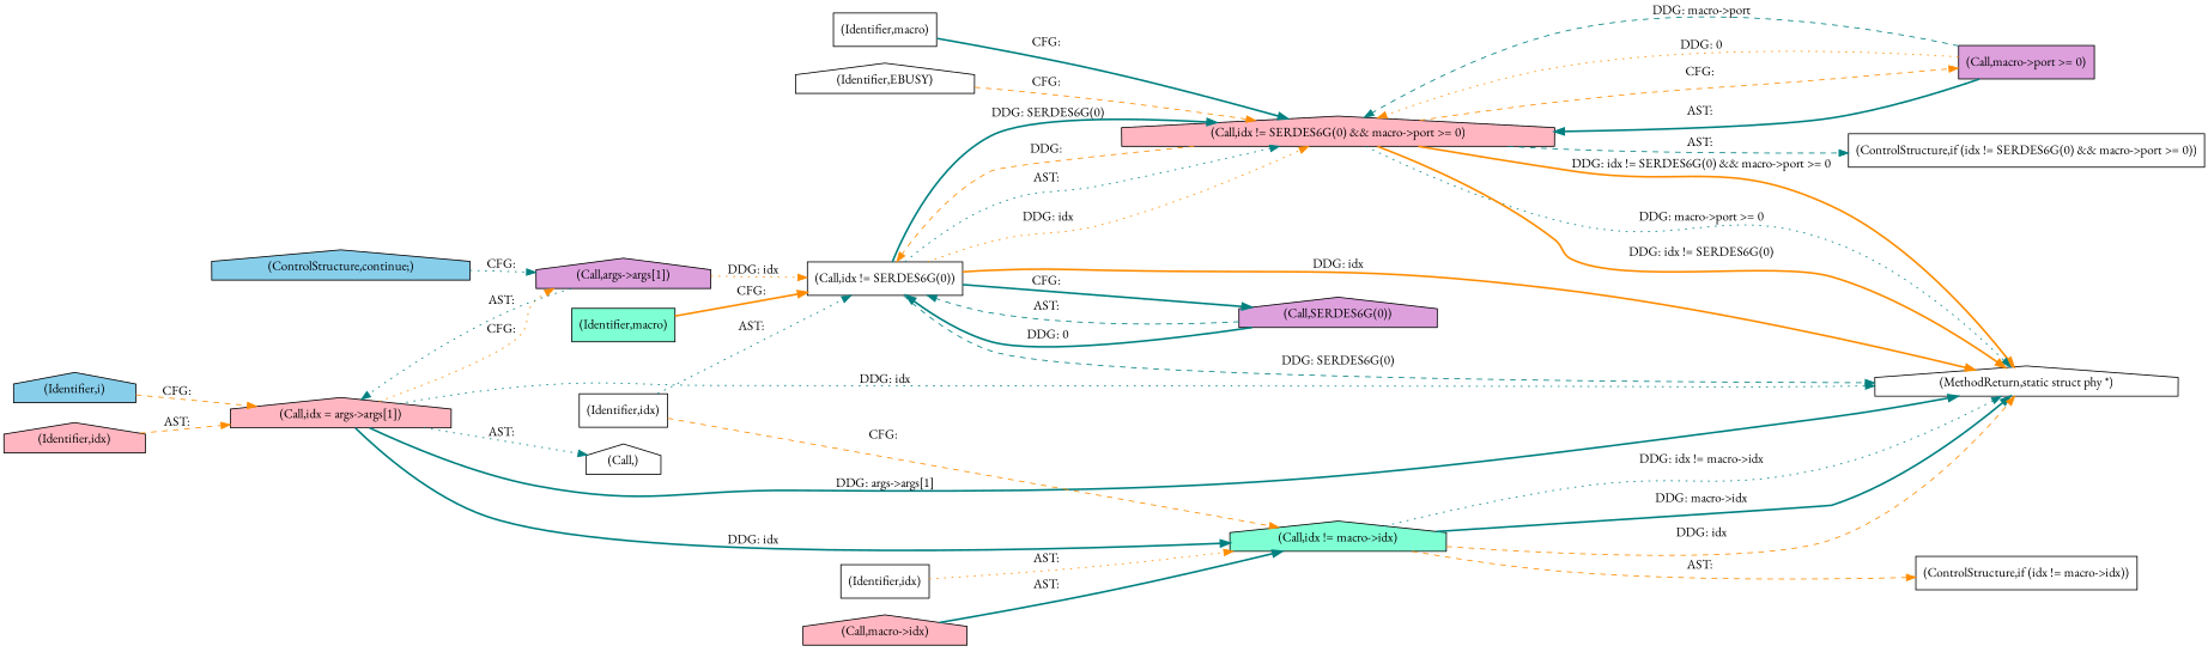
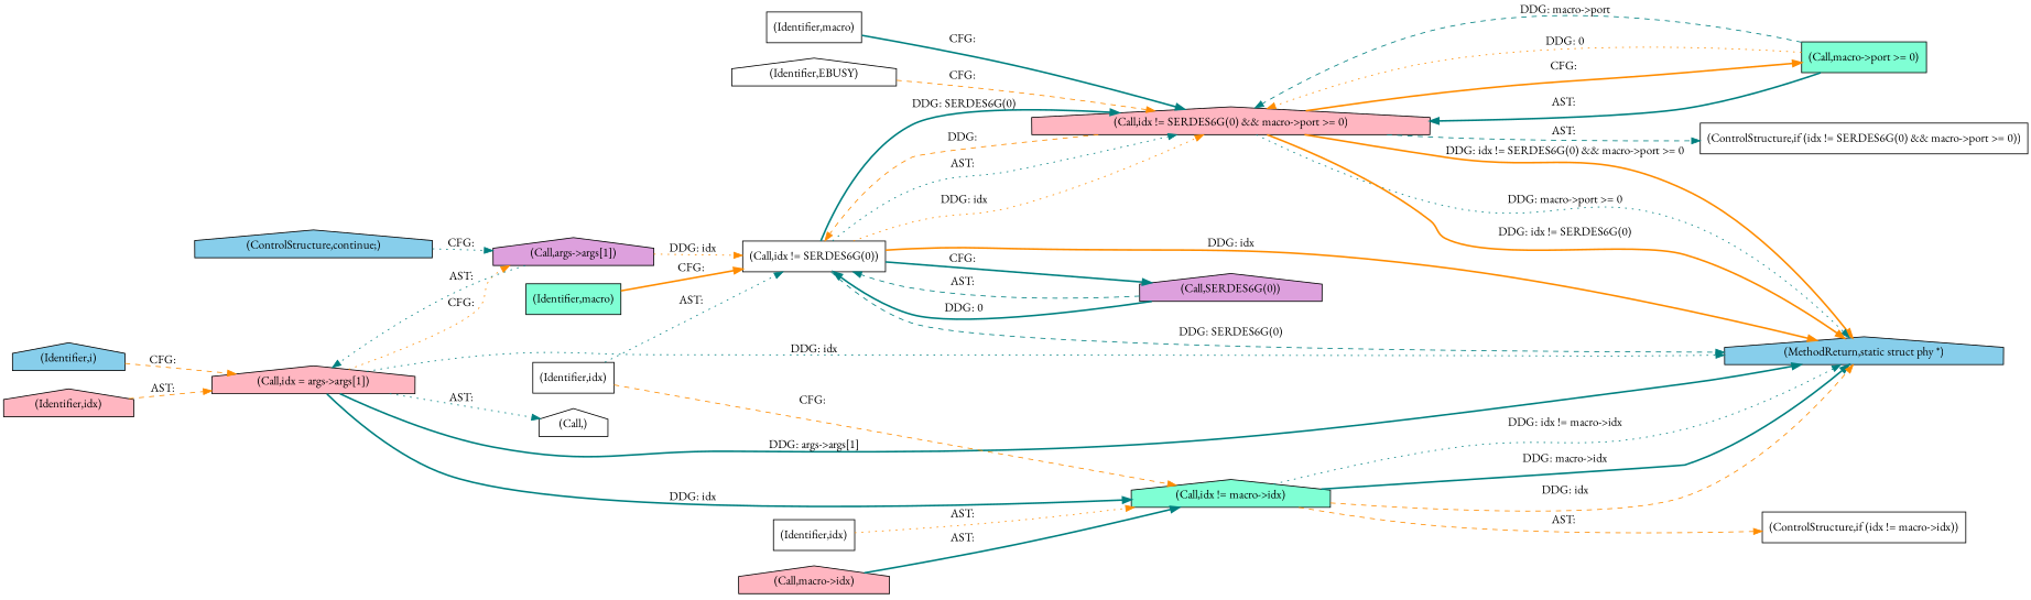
  digraph {
    fontname="EB Garamond"
    rankdir=LR
    node [fillcolor=white fontname="EB Garamond" shape=house style=filled]
    edge [color=teal fontname="EB Garamond" style=bold]
    n1 [fillcolor=lightpink label="(Call,idx = args->args[1])"]
    n2 [fillcolor=aquamarine label="(Call,idx != macro->idx)"]
-   n3 [label="(MethodReturn,static struct phy *)"]
+   n3 [fillcolor=skyblue label="(MethodReturn,static struct phy *)"]
    n4 [label="(Call,)"]
    n5 [fillcolor=plum label="(Call,args->args[1])"]
    n6 [label="(ControlStructure,if (idx != macro->idx))" shape=box]
    n7 [label="(Call,idx != SERDES6G(0))" shape=box]
    n8 [fillcolor=lightpink label="(Call,idx != SERDES6G(0) && macro->port >= 0)"]
    n9 [fillcolor=plum label="(Call,SERDES6G(0))"]
    n10 [fillcolor=lightpink label="(Call,macro->idx)"]
    n11 [label="(ControlStructure,if (idx != SERDES6G(0) && macro->port >= 0))" shape=box]
-   n12 [fillcolor=plum label="(Call,macro->port >= 0)" shape=box]
+   n12 [fillcolor=aquamarine label="(Call,macro->port >= 0)" shape=box]
    n13 [label="(Identifier,idx)" shape=box]
    n14 [fillcolor=skyblue label="(Identifier,i)"]
    n15 [label="(Identifier,EBUSY)"]
    n16 [fillcolor=aquamarine label="(Identifier,macro)" shape=box]
    n17 [fillcolor=lightpink label="(Identifier,idx)"]
    n18 [label="(Identifier,macro)" shape=box]
    n19 [label="(Identifier,idx)" shape=box]
    n20 [fillcolor=skyblue label="(ControlStructure,continue;)"]
    n1 -> n2 [label="DDG: idx"]
    n1 -> n3 [label="DDG: args->args[1]"]
    n1 -> n3 [label="DDG: idx" style=dotted]
    n1 -> n4 [label="AST: " style=dotted]
    n1 -> n5 [color=darkorange label="CFG: " style=dotted]
    n2 -> n3 [label="DDG: idx != macro->idx" style=dotted]
    n2 -> n3 [label="DDG: macro->idx"]
    n2 -> n3 [color=darkorange label="DDG: idx" style=dashed]
    n2 -> n6 [color=darkorange label="AST: " style=dashed]
    n5 -> n1 [label="AST: " style=dotted]
    n5 -> n7 [color=darkorange label="DDG: idx" style=dotted]
    n7 -> n3 [color=darkorange label="DDG: idx"]
    n7 -> n3 [label="DDG: SERDES6G(0)" style=dashed]
    n7 -> n8 [label="AST: " style=dotted]
    n7 -> n8 [color=darkorange label="DDG: idx" style=dotted]
    n7 -> n8 [label="DDG: SERDES6G(0)"]
    n7 -> n9 [label="CFG: "]
    n8 -> n3 [color=darkorange label="DDG: idx != SERDES6G(0) && macro->port >= 0"]
    n8 -> n3 [label="DDG: macro->port >= 0" style=dotted]
    n8 -> n3 [color=darkorange label="DDG: idx != SERDES6G(0)"]
    n8 -> n7 [color=darkorange label="DDG: " style=dashed]
    n8 -> n11 [label="AST: " style=dashed]
-   n8 -> n12 [color=darkorange label="CFG: " style=dashed]
+   n8 -> n12 [color=darkorange label="CFG: "]
    n9 -> n7 [label="AST: " style=dashed]
    n9 -> n7 [label="DDG: 0"]
    n10 -> n2 [label="AST: "]
    n12 -> n8 [label="AST: "]
    n12 -> n8 [label="DDG: macro->port" style=dashed]
    n12 -> n8 [color=darkorange label="DDG: 0" style=dotted]
    n13 -> n2 [color=darkorange label="CFG: " style=dashed]
    n13 -> n7 [label="AST: " style=dotted]
    n14 -> n1 [color=darkorange label="CFG: " style=dashed]
    n15 -> n8 [color=darkorange label="CFG: " style=dashed]
    n16 -> n7 [color=darkorange label="CFG: "]
    n17 -> n1 [color=darkorange label="AST: " style=dashed]
    n18 -> n8 [label="CFG: "]
    n19 -> n2 [color=darkorange label="AST: " style=dotted]
    n20 -> n5 [label="CFG: " style=dotted]
  }
